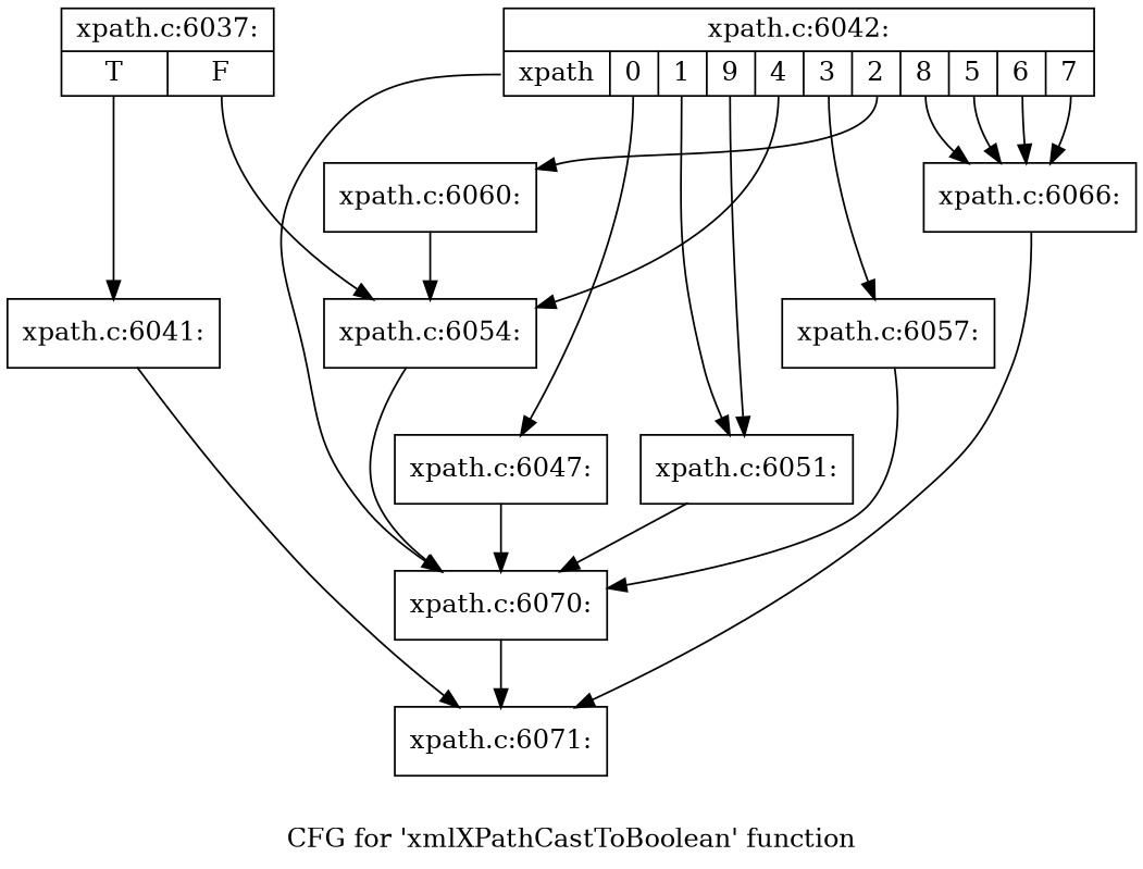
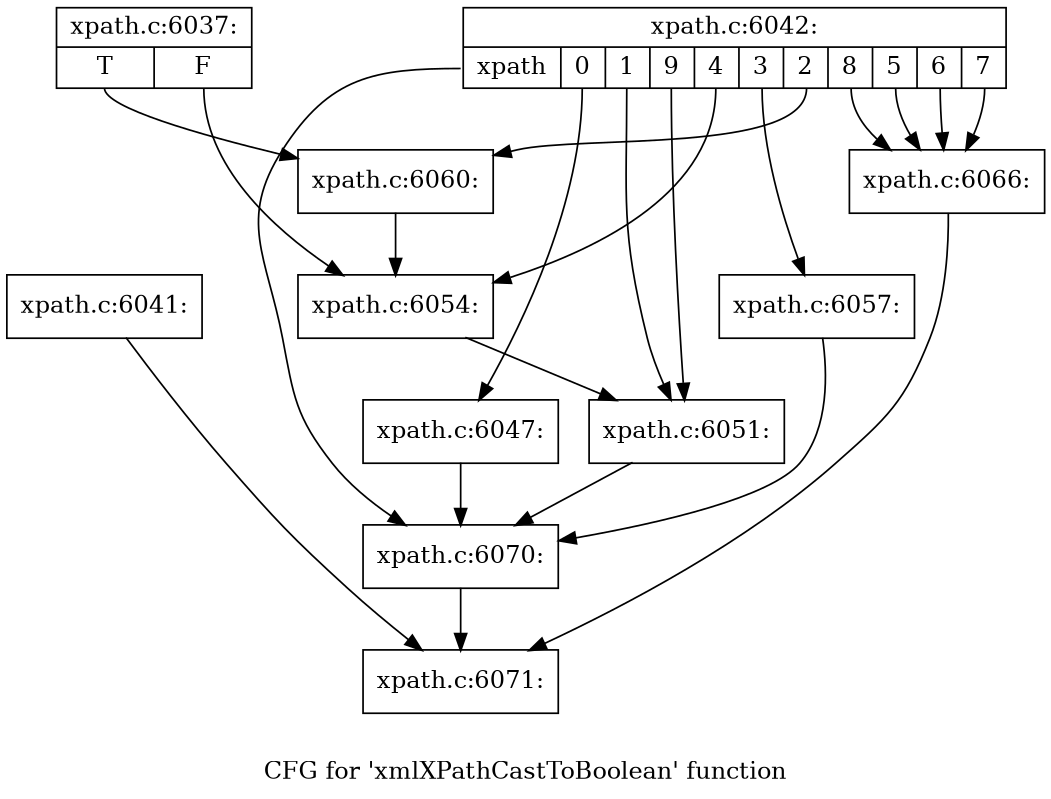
  digraph {
    label="CFG for 'xmlXPathCastToBoolean' function"
    node [shape=record]
    n1 [label="{xpath.c:6037:|{<s0>T|<s1>F}}"]
    n2 [label="{xpath.c:6041:}"]
    n3 [label="{xpath.c:6054:}"]
    n4 [label="{xpath.c:6071:}"]
    n5 [label="{xpath.c:6042:|{<s0>xpath|<s1>0|<s2>1|<s3>9|<s4>4|<s5>3|<s6>2|<s7>8|<s8>5|<s9>6|<s10>7}}"]
    n6 [label="{xpath.c:6070:}"]
    n7 [label="{xpath.c:6047:}"]
    n8 [label="{xpath.c:6051:}"]
    n9 [label="{xpath.c:6057:}"]
    n10 [label="{xpath.c:6060:}"]
    n11 [label="{xpath.c:6066:}"]
-   n1 -> n2 [tailport=s0]
+   n1 -> n10 [tailport=s0]
    n1 -> n3 [tailport=s1]
    n2 -> n4
-   n3 -> n6
+   n3 -> n8
    n5 -> n3 [tailport=s4]
    n5 -> n6 [tailport=s0]
    n5 -> n7 [tailport=s1]
    n5 -> n8 [tailport=s2]
    n5 -> n8 [tailport=s3]
    n5 -> n9 [tailport=s5]
    n5 -> n10 [tailport=s6]
    n5 -> n11 [tailport=s7]
    n5 -> n11 [tailport=s8]
    n5 -> n11 [tailport=s9]
    n5 -> n11 [tailport=s10]
    n6 -> n4
    n7 -> n6
    n8 -> n6
    n9 -> n6
    n10 -> n3
    n11 -> n4
  }
